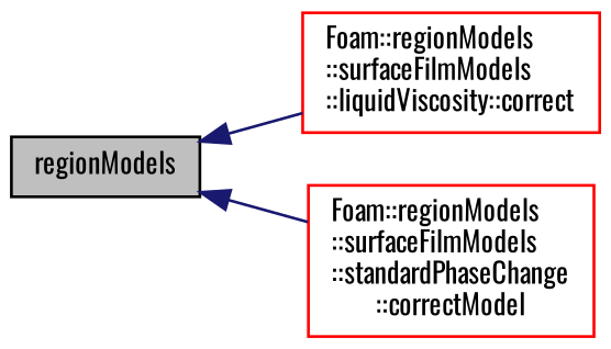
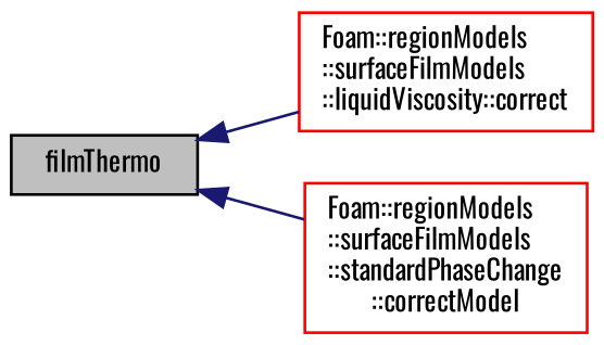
  digraph {
    rankdir=LR
    fontname=Oswald
    node [color=red fontname=Oswald fontsize=10 shape=record]
    edge [color=midnightblue dir=back fontname=Oswald fontsize=10 labelfontname=Helvetica labelfontsize=10 style=solid]
-   n1 [color=black fillcolor=grey75 fontcolor=black height=0.2 label=regionModels style=filled width=0.4]
+   n1 [color=black fillcolor=grey75 fontcolor=black height=0.2 label=filmThermo style=filled width=0.4]
    n2 [height=0.2 label="Foam::regionModels\l::surfaceFilmModels\l::liquidViscosity::correct" width=0.4]
    n3 [height=0.2 label="Foam::regionModels\l::surfaceFilmModels\l::standardPhaseChange\l::correctModel" width=0.4]
    n1 -> n2
    n1 -> n3
  }
